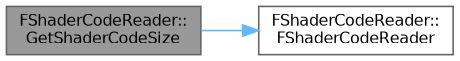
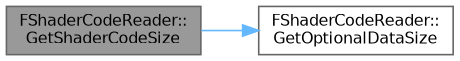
  digraph {
    rankdir=LR
    node [fontname=Helvetica fontsize=10 shape=box style=filled]
    n1 [color=gray40 fillcolor=grey60 fontcolor=black height=0.2 label="FShaderCodeReader::\lGetShaderCodeSize" width=0.4]
-   n2 [color=grey40 fillcolor=white height=0.2 label="FShaderCodeReader::\lFShaderCodeReader" width=0.4]
+   n2 [color=grey40 fillcolor=white height=0.2 label="FShaderCodeReader::\lGetOptionalDataSize" width=0.4]
    n1 -> n2 [color=steelblue1 fontname=Helvetica fontsize=10 labelfontname=Helvetica labelfontsize=10 style=solid]
  }
